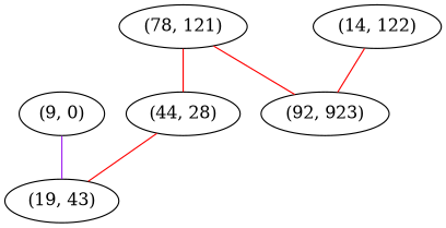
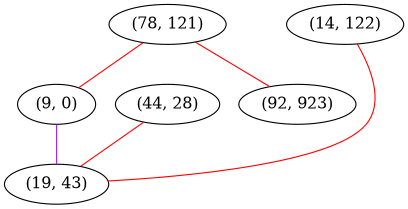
  graph {
    edge [color=red weight=1]
    n1 [label="(9, 0)"]
    "(19, 43)"
    n3 [label="(92, 923)"]
    "(78, 121)"
    "(44, 28)"
    "(14, 122)"
    n1 -- "(19, 43)" [color=purple weight=4]
    "(78, 121)" -- n3
-   "(78, 121)" -- "(44, 28)"
+   "(78, 121)" -- n1
    "(44, 28)" -- "(19, 43)"
-   "(14, 122)" -- n3
+   "(14, 122)" -- "(19, 43)"
  }
